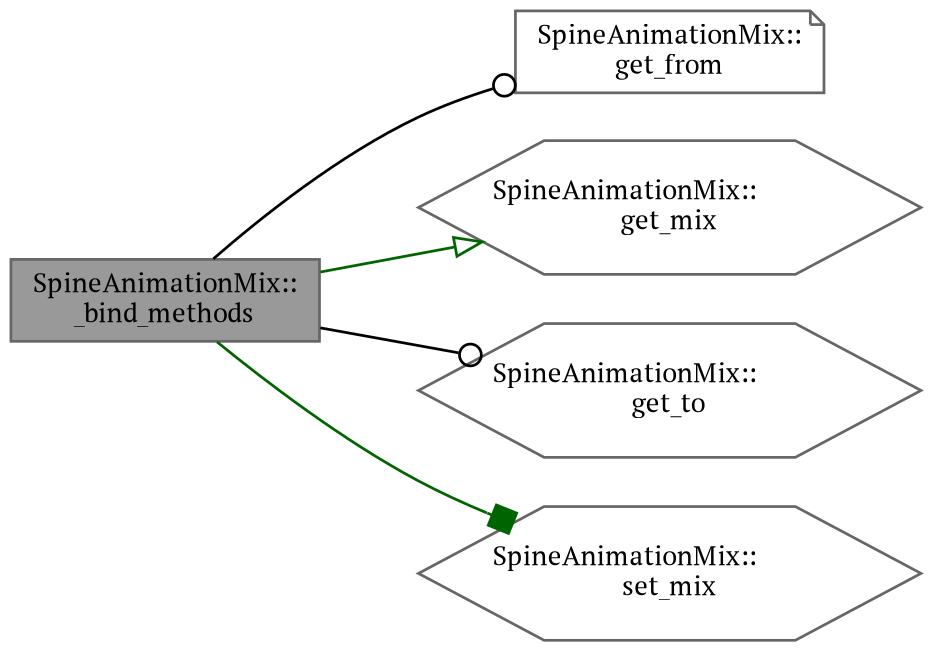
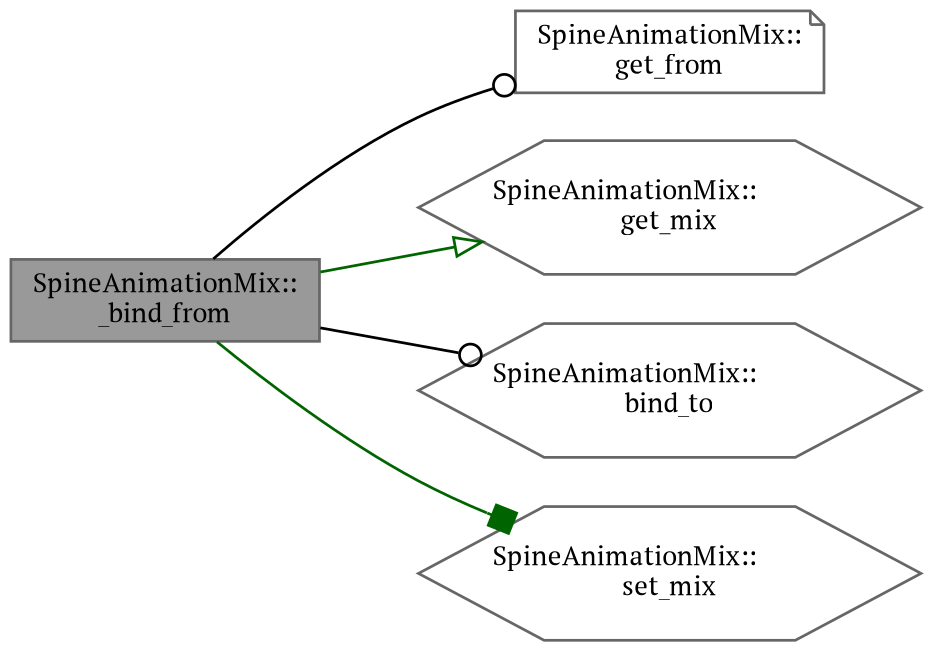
  digraph {
    fontname="PT Serif"
    rankdir=LR
    node [color=grey40 fillcolor=white fontname="PT Serif" fontsize=10 shape=hexagon style=filled]
    edge [arrowhead=odot color=black fontname="PT Serif" fontsize=10 labelfontname=Helvetica labelfontsize=10 style=solid]
-   n1 [color=gray40 fillcolor=grey60 fontcolor=black height=0.2 label="SpineAnimationMix::\l_bind_methods" shape=box width=0.4]
+   n1 [color=gray40 fillcolor=grey60 fontcolor=black height=0.2 label="SpineAnimationMix::\l_bind_from" shape=box width=0.4]
    n2 [height=0.2 label="SpineAnimationMix::\lget_from" shape=note width=0.4]
    n3 [height=0.2 label="SpineAnimationMix::\lget_mix" width=0.4]
-   n4 [height=0.2 label="SpineAnimationMix::\lget_to" width=0.4]
+   n4 [height=0.2 label="SpineAnimationMix::\lbind_to" width=0.4]
    n5 [height=0.2 label="SpineAnimationMix::\lset_mix" width=0.4]
    n1 -> n2
    n1 -> n3 [arrowhead=onormal color=darkgreen]
    n1 -> n4
    n1 -> n5 [arrowhead=box color=darkgreen]
  }
